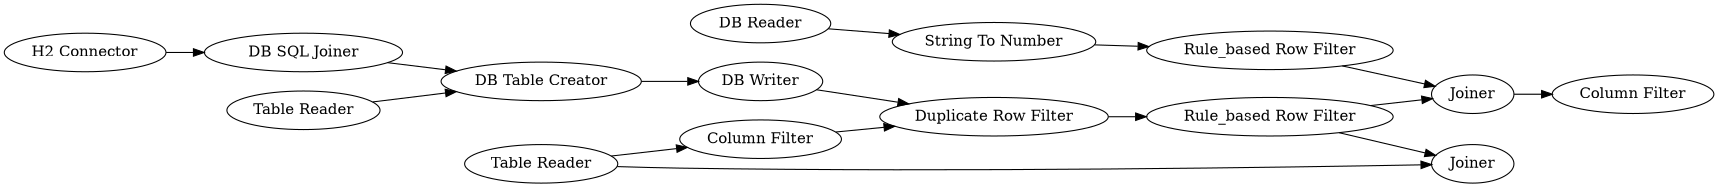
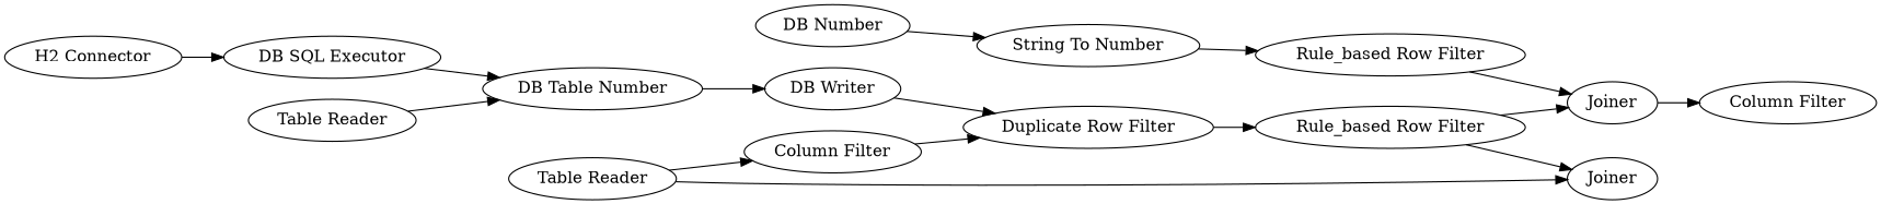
  digraph {
    rankdir=LR
    n1 [label=Joiner]
    n2 [label="Column Filter"]
    n3 [label="Rule_based Row Filter"]
    n4 [label="H2 Connector"]
-   n5 [label="DB SQL Joiner"]
-   n6 [label="DB Table Creator"]
+   n5 [label="DB SQL Executor"]
+   n6 [label="DB Table Number"]
    n7 [label="DB Writer"]
    n8 [label="Duplicate Row Filter"]
-   n9 [label="DB Reader"]
+   n9 [label="DB Number"]
    n10 [label="String To Number"]
    n11 [label="Table Reader"]
    n12 [label="Table Reader"]
    n13 [label=Joiner]
    n14 [label="Column Filter"]
    n15 [label="Rule_based Row Filter"]
    n1 -> n2
    n3 -> n1
    n4 -> n5
    n5 -> n6
    n6 -> n7
    n7 -> n8
    n8 -> n15
    n9 -> n10
    n10 -> n3
    n11 -> n6
    n12 -> n13
    n12 -> n14
    n14 -> n8
    n15 -> n1
    n15 -> n13
  }
